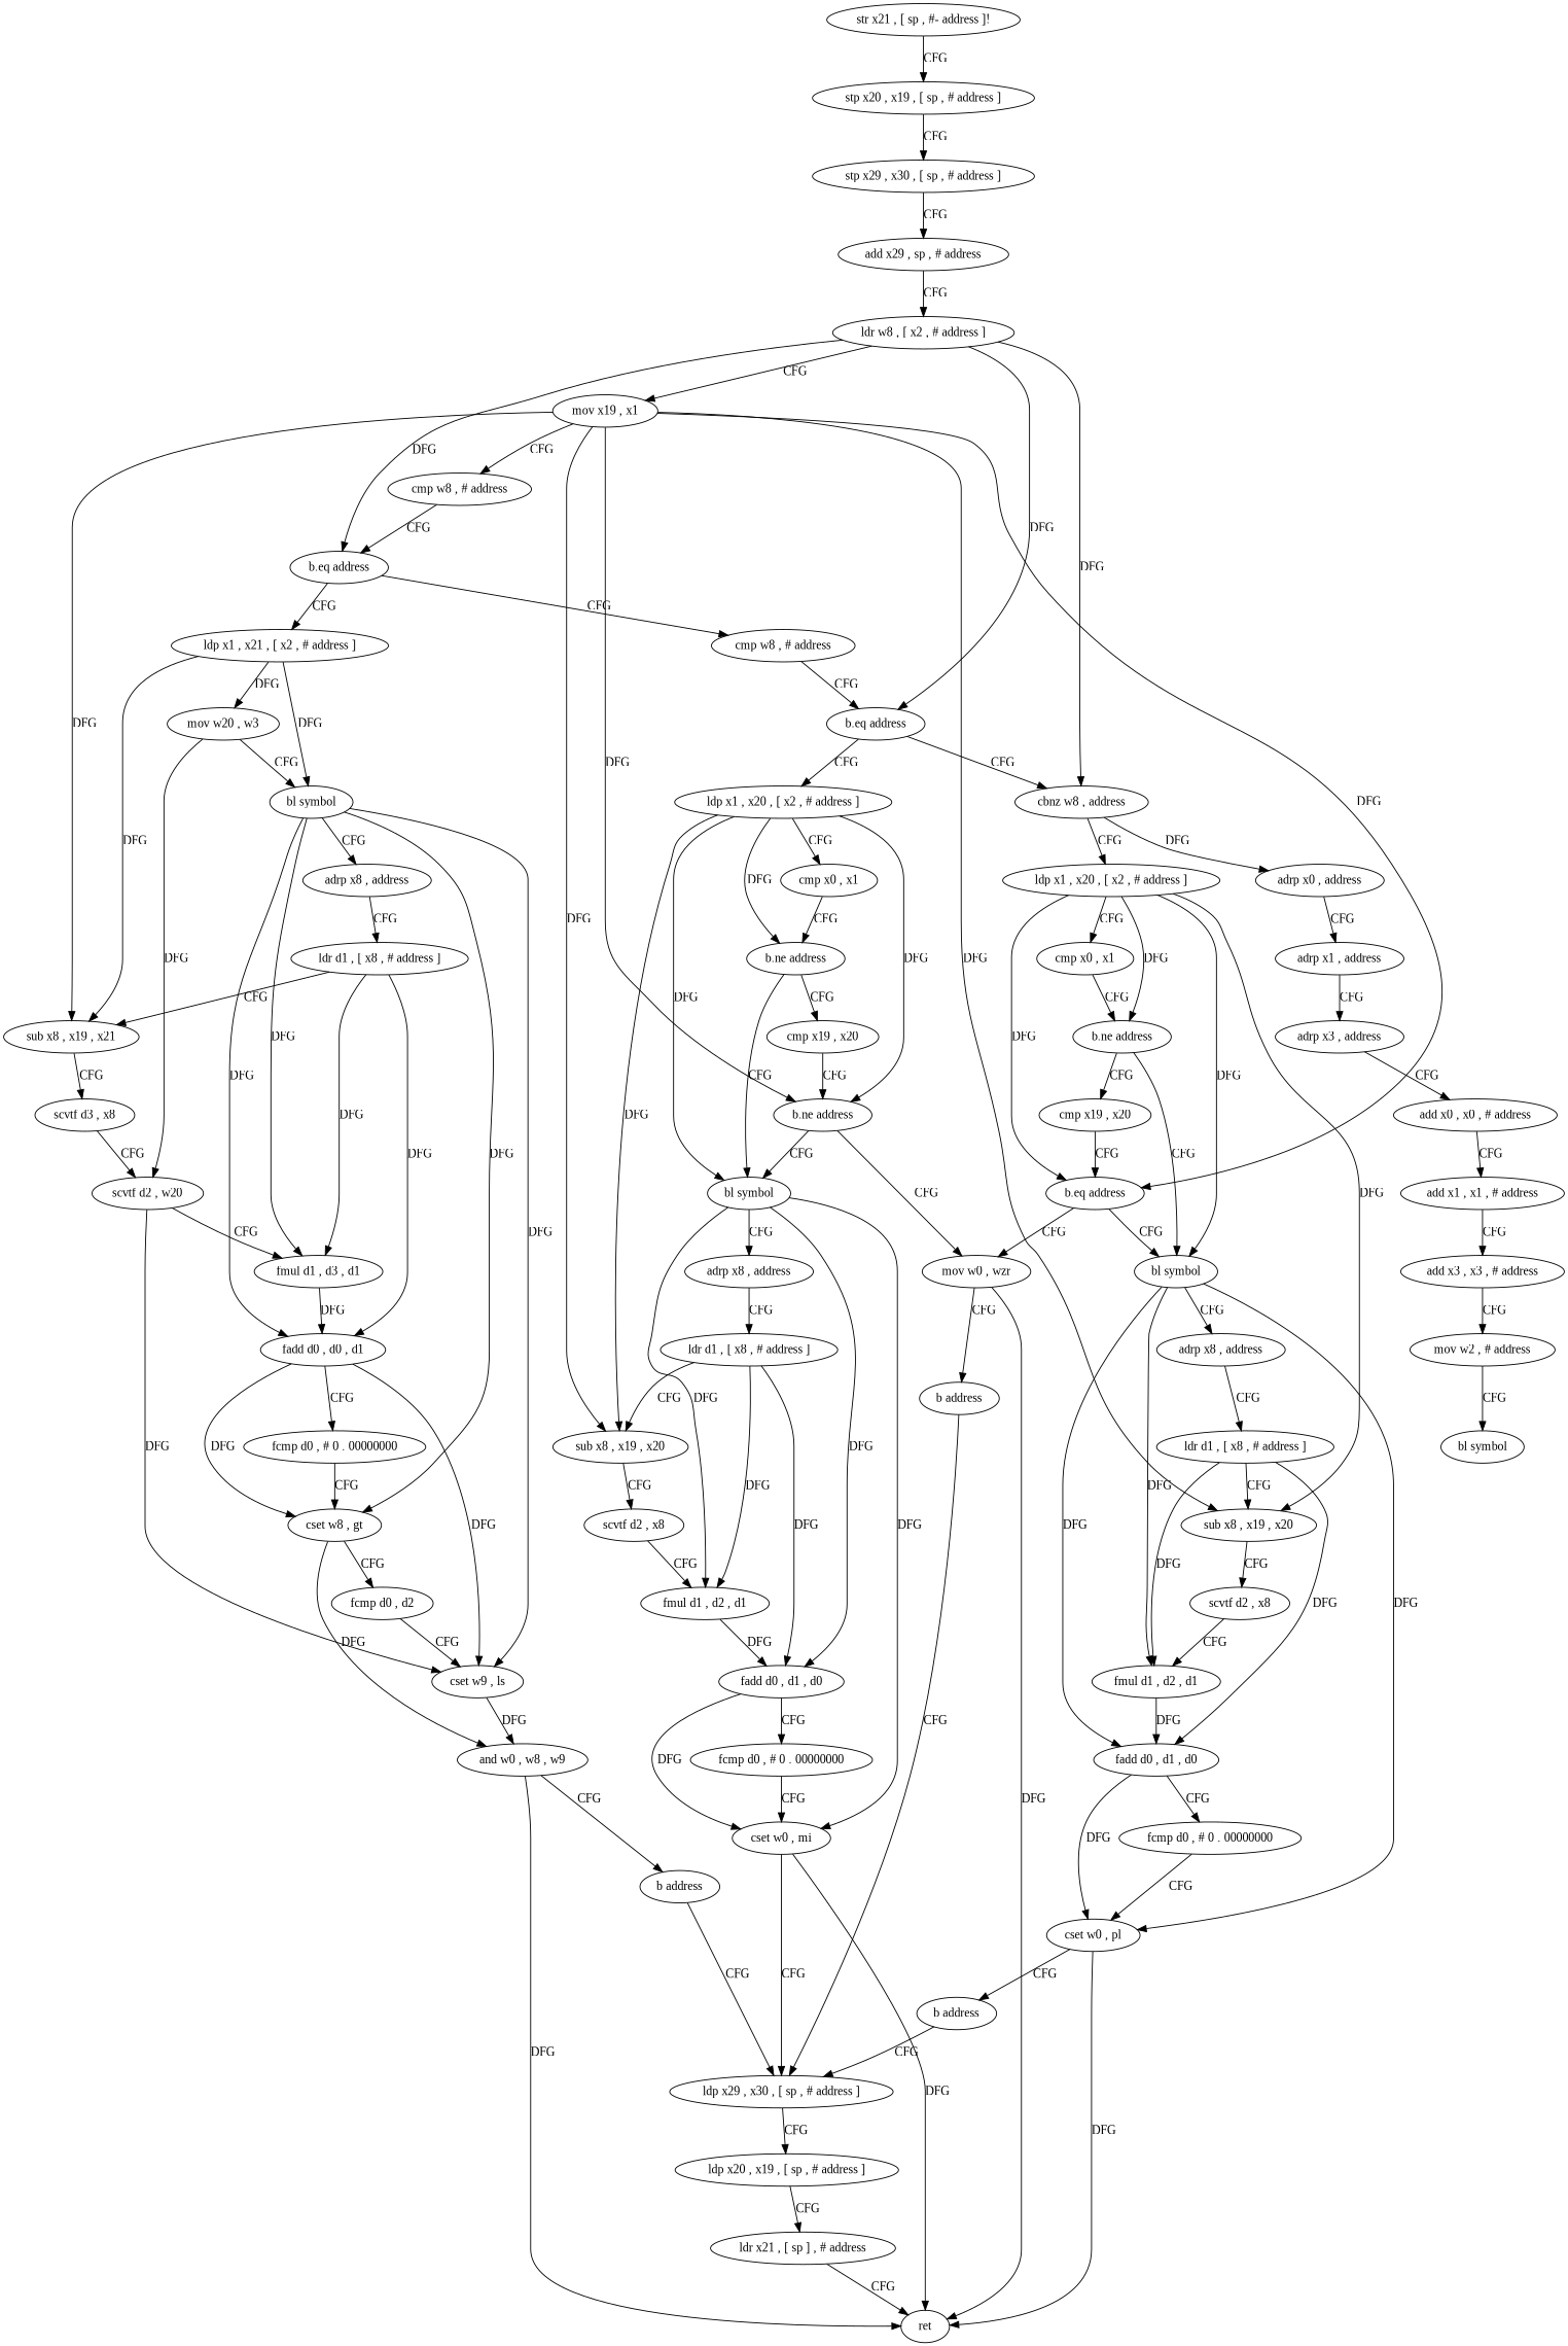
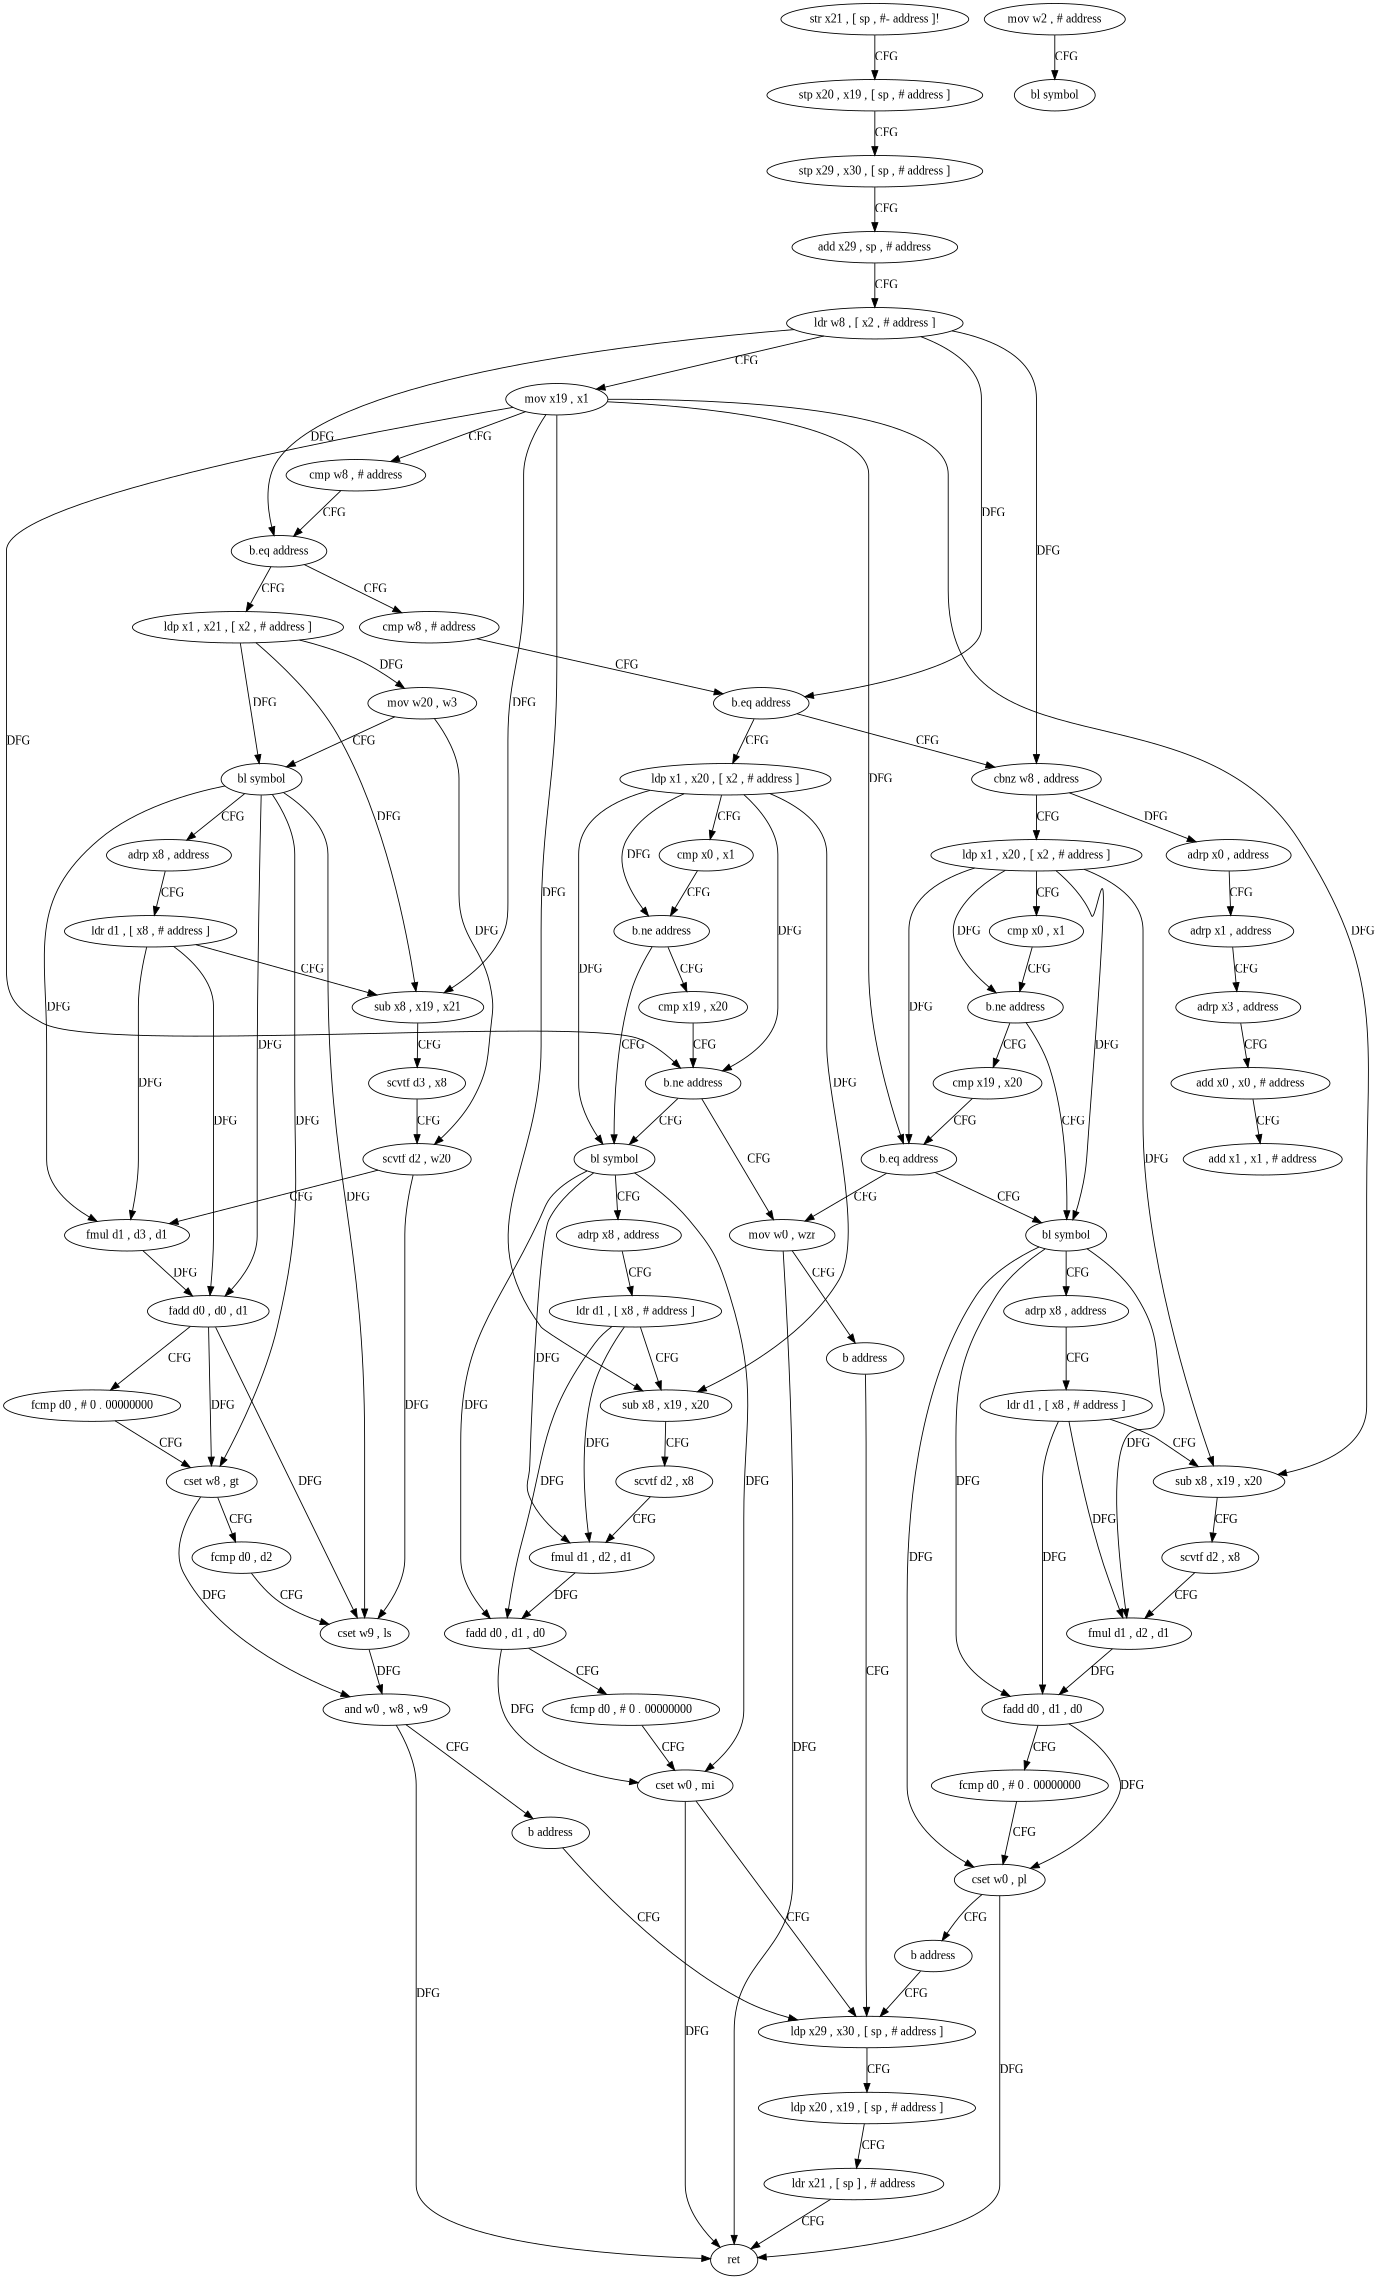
  digraph {
    fontname="Liberation Serif"
    node [fontname="Liberation Serif"]
    edge [fontname="Liberation Serif"]
    n1 [label="str x21 , [ sp , #- address ]!"]
    n2 [label="stp x20 , x19 , [ sp , # address ]"]
    n3 [label="stp x29 , x30 , [ sp , # address ]"]
    n4 [label="add x29 , sp , # address"]
    n5 [label="ldr w8 , [ x2 , # address ]"]
    n6 [label="mov x19 , x1"]
    n7 [label="b.eq address"]
    n8 [label="b.eq address"]
    n9 [label="cbnz w8 , address"]
    n10 [label="cmp w8 , # address"]
    n11 [label="sub x8 , x19 , x21"]
    n12 [label="sub x8 , x19 , x20"]
    n13 [label="b.ne address"]
    n14 [label="sub x8 , x19 , x20"]
    n15 [label="b.eq address"]
    n16 [label="ldp x1 , x21 , [ x2 , # address ]"]
    n17 [label="cmp w8 , # address"]
    n18 [label="ldp x1 , x20 , [ x2 , # address ]"]
    n19 [label="adrp x0 , address"]
    n20 [label="ldp x1 , x20 , [ x2 , # address ]"]
    n21 [label="scvtf d3 , x8"]
    n22 [label="scvtf d2 , x8"]
    n23 [label="bl symbol"]
    n24 [label="mov w0 , wzr"]
    n25 [label="scvtf d2 , x8"]
    n26 [label="bl symbol"]
    n27 [label="mov w20 , w3"]
    n28 [label="bl symbol"]
    n29 [label="scvtf d2 , w20"]
    n30 [label="adrp x8 , address"]
    n31 [label="fmul d1 , d3 , d1"]
    n32 [label="fadd d0 , d0 , d1"]
    n33 [label="cset w8 , gt"]
    n34 [label="cset w9 , ls"]
    n35 [label="ldr d1 , [ x8 , # address ]"]
    n36 [label="fcmp d0 , # 0 . 00000000"]
    n37 [label="fcmp d0 , d2"]
    n38 [label="and w0 , w8 , w9"]
    n39 [label="b address"]
    n40 [label=ret]
    n41 [label="ldp x29 , x30 , [ sp , # address ]"]
    n42 [label="ldp x20 , x19 , [ sp , # address ]"]
    n43 [label="ldr x21 , [ sp ] , # address"]
    n44 [label="cmp x0 , x1"]
    n45 [label="b.ne address"]
    n46 [label="cmp x19 , x20"]
    n47 [label="adrp x8 , address"]
    n48 [label="fmul d1 , d2 , d1"]
    n49 [label="fadd d0 , d1 , d0"]
    n50 [label="cset w0 , mi"]
    n51 [label="adrp x1 , address"]
    n52 [label="cmp x0 , x1"]
    n53 [label="b.ne address"]
    n54 [label="ldr d1 , [ x8 , # address ]"]
    n55 [label="fcmp d0 , # 0 . 00000000"]
    n56 [label="adrp x3 , address"]
    n57 [label="cmp x19 , x20"]
    n58 [label="adrp x8 , address"]
    n59 [label="fmul d1 , d2 , d1"]
    n60 [label="fadd d0 , d1 , d0"]
    n61 [label="cset w0 , pl"]
    n62 [label="b address"]
    n63 [label="add x0 , x0 , # address"]
    n64 [label="add x1 , x1 , # address"]
-   n65 [label="add x3 , x3 , # address"]
    n66 [label="mov w2 , # address"]
    n67 [label="bl symbol"]
    n68 [label="ldr d1 , [ x8 , # address ]"]
    n69 [label="fcmp d0 , # 0 . 00000000"]
    n70 [label="b address"]
    n1 -> n2 [label=CFG]
    n2 -> n3 [label=CFG]
    n3 -> n4 [label=CFG]
    n4 -> n5 [label=CFG]
    n5 -> n6 [label=CFG]
    n5 -> n7 [label=DFG]
    n5 -> n8 [label=DFG]
    n5 -> n9 [label=DFG]
    n6 -> n10 [label=CFG]
    n6 -> n11 [label=DFG]
    n6 -> n12 [label=DFG]
    n6 -> n13 [label=DFG]
    n6 -> n14 [label=DFG]
    n6 -> n15 [label=DFG]
    n7 -> n16 [label=CFG]
    n7 -> n17 [label=CFG]
    n8 -> n9 [label=CFG]
    n8 -> n18 [label=CFG]
    n9 -> n19 [label=DFG]
    n9 -> n20 [label=CFG]
    n10 -> n7 [label=CFG]
    n11 -> n21 [label=CFG]
    n12 -> n22 [label=CFG]
    n13 -> n23 [label=CFG]
    n13 -> n24 [label=CFG]
    n14 -> n25 [label=CFG]
    n15 -> n24 [label=CFG]
    n15 -> n26 [label=CFG]
    n16 -> n11 [label=DFG]
    n16 -> n27 [label=DFG]
    n16 -> n28 [label=DFG]
    n17 -> n8 [label=CFG]
    n18 -> n12 [label=DFG]
    n18 -> n13 [label=DFG]
    n18 -> n23 [label=DFG]
    n18 -> n44 [label=CFG]
    n18 -> n45 [label=DFG]
    n19 -> n51 [label=CFG]
    n20 -> n14 [label=DFG]
    n20 -> n15 [label=DFG]
    n20 -> n26 [label=DFG]
    n20 -> n52 [label=CFG]
    n20 -> n53 [label=DFG]
    n21 -> n29 [label=CFG]
    n22 -> n48 [label=CFG]
    n23 -> n47 [label=CFG]
    n23 -> n48 [label=DFG]
    n23 -> n49 [label=DFG]
    n23 -> n50 [label=DFG]
    n24 -> n40 [label=DFG]
    n24 -> n62 [label=CFG]
    n25 -> n59 [label=CFG]
    n26 -> n58 [label=CFG]
    n26 -> n59 [label=DFG]
    n26 -> n60 [label=DFG]
    n26 -> n61 [label=DFG]
    n27 -> n28 [label=CFG]
    n27 -> n29 [label=DFG]
    n28 -> n30 [label=CFG]
    n28 -> n31 [label=DFG]
    n28 -> n32 [label=DFG]
    n28 -> n33 [label=DFG]
    n28 -> n34 [label=DFG]
    n29 -> n31 [label=CFG]
    n29 -> n34 [label=DFG]
    n30 -> n35 [label=CFG]
    n31 -> n32 [label=DFG]
    n32 -> n33 [label=DFG]
    n32 -> n34 [label=DFG]
    n32 -> n36 [label=CFG]
    n33 -> n37 [label=CFG]
    n33 -> n38 [label=DFG]
    n34 -> n38 [label=DFG]
    n35 -> n11 [label=CFG]
    n35 -> n31 [label=DFG]
    n35 -> n32 [label=DFG]
    n36 -> n33 [label=CFG]
    n37 -> n34 [label=CFG]
    n38 -> n39 [label=CFG]
    n38 -> n40 [label=DFG]
    n39 -> n41 [label=CFG]
    n41 -> n42 [label=CFG]
    n42 -> n43 [label=CFG]
    n43 -> n40 [label=CFG]
    n44 -> n45 [label=CFG]
    n45 -> n23 [label=CFG]
    n45 -> n46 [label=CFG]
    n46 -> n13 [label=CFG]
    n47 -> n54 [label=CFG]
    n48 -> n49 [label=DFG]
    n49 -> n50 [label=DFG]
    n49 -> n55 [label=CFG]
    n50 -> n40 [label=DFG]
    n50 -> n41 [label=CFG]
    n51 -> n56 [label=CFG]
    n52 -> n53 [label=CFG]
    n53 -> n26 [label=CFG]
    n53 -> n57 [label=CFG]
    n54 -> n12 [label=CFG]
    n54 -> n48 [label=DFG]
    n54 -> n49 [label=DFG]
    n55 -> n50 [label=CFG]
    n56 -> n63 [label=CFG]
    n57 -> n15 [label=CFG]
    n58 -> n68 [label=CFG]
    n59 -> n60 [label=DFG]
    n60 -> n61 [label=DFG]
    n60 -> n69 [label=CFG]
    n61 -> n40 [label=DFG]
    n61 -> n70 [label=CFG]
    n62 -> n41 [label=CFG]
    n63 -> n64 [label=CFG]
-   n64 -> n65 [label=CFG]
-   n65 -> n66 [label=CFG]
    n66 -> n67 [label=CFG]
    n68 -> n14 [label=CFG]
    n68 -> n59 [label=DFG]
    n68 -> n60 [label=DFG]
    n69 -> n61 [label=CFG]
    n70 -> n41 [label=CFG]
  }
